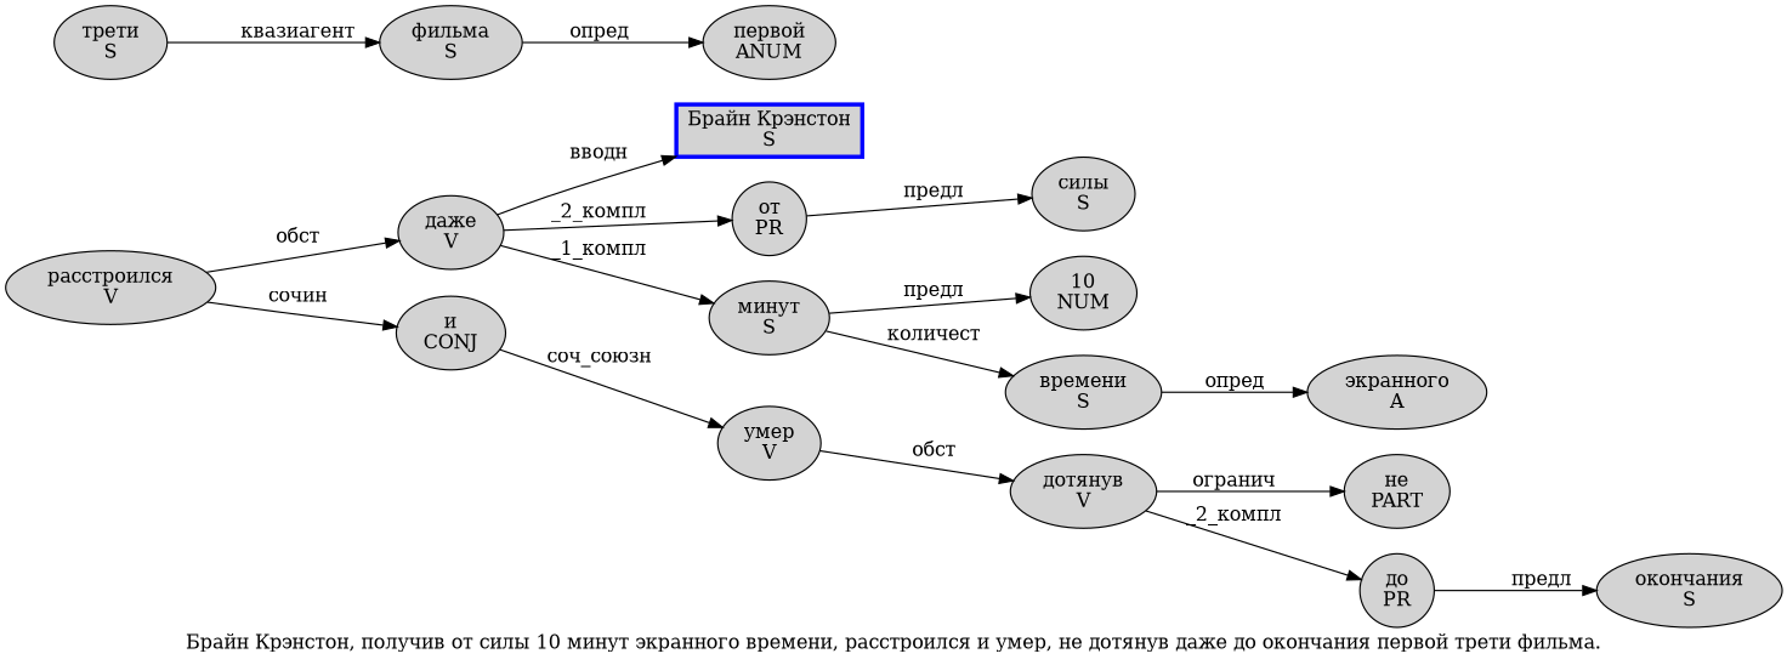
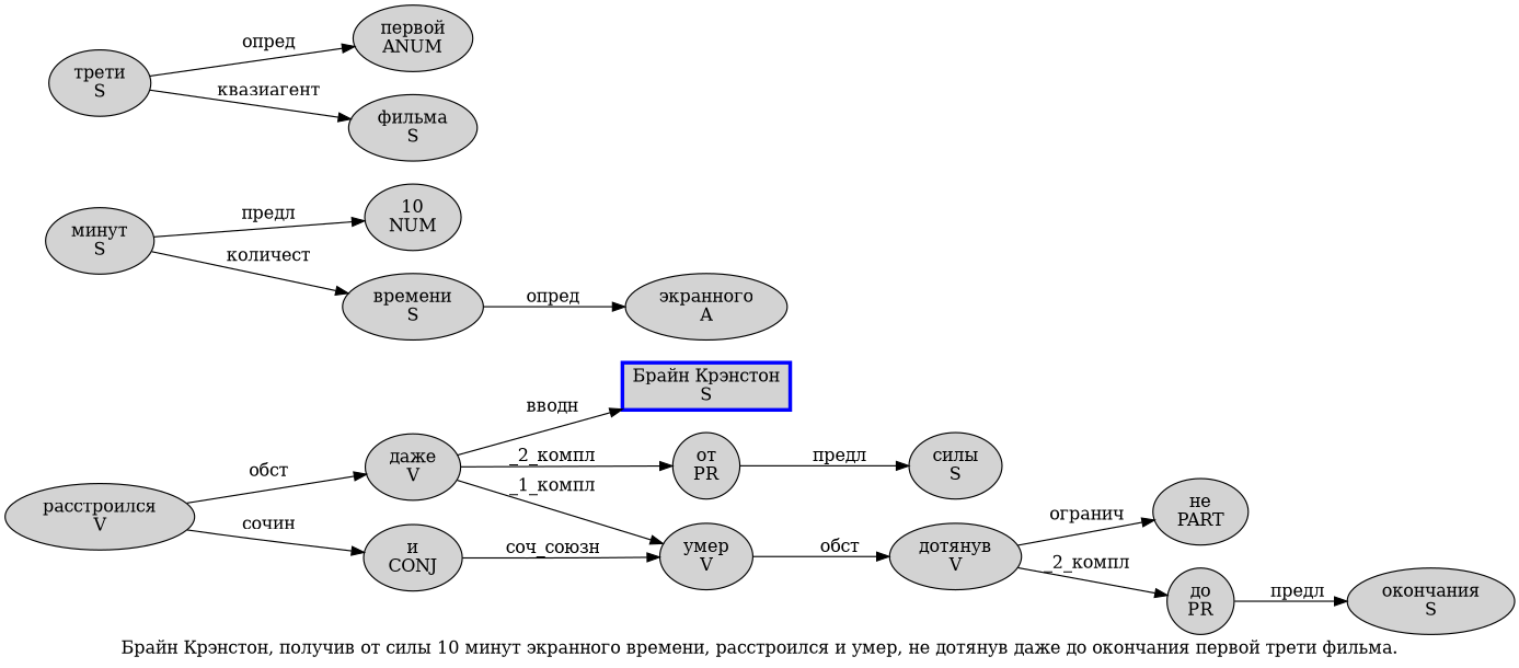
  digraph {
    label="Брайн Крэнстон, получив от силы 10 минут экранного времени, расстроился и умер, не дотянув даже до окончания первой трети фильма."
    rankdir=LR
    node [fillcolor=lightgray penwidth=1 shape=ellipse style=filled]
    n1 [color=blue label="Брайн Крэнстон\nS" penwidth=3 shape=box]
    n2 [label="даже\nV"]
    n3 [label="от\nPR"]
    n4 [label="минут\nS"]
    n5 [label="силы\nS"]
    n6 [label="10\nNUM"]
    n7 [label="времени\nS"]
    n8 [label="экранного\nA"]
    n9 [label="расстроился\nV"]
    n10 [label="и\nCONJ"]
    n11 [label="умер\nV"]
    n12 [label="дотянув\nV"]
    n13 [label="не\nPART"]
    n14 [label="до\nPR"]
    n15 [label="окончания\nS"]
    n16 [label="первой\nANUM"]
    n17 [label="трети\nS"]
    n18 [label="фильма\nS"]
    n2 -> n1 [label="вводн"]
    n2 -> n3 [label="_2_компл"]
-   n2 -> n4 [label="_1_компл"]
+   n2 -> n11 [label="_1_компл"]
    n3 -> n5 [label="предл"]
    n4 -> n6 [label="предл"]
    n4 -> n7 [label="количест"]
    n7 -> n8 [label="опред"]
    n9 -> n2 [label="обст"]
    n9 -> n10 [label="сочин"]
    n10 -> n11 [label="соч_союзн"]
    n11 -> n12 [label="обст"]
    n12 -> n13 [label="огранич"]
    n12 -> n14 [label="_2_компл"]
    n14 -> n15 [label="предл"]
-   n18 -> n16 [label="опред"]
+   n17 -> n16 [label="опред"]
    n17 -> n18 [label="квазиагент"]
  }
